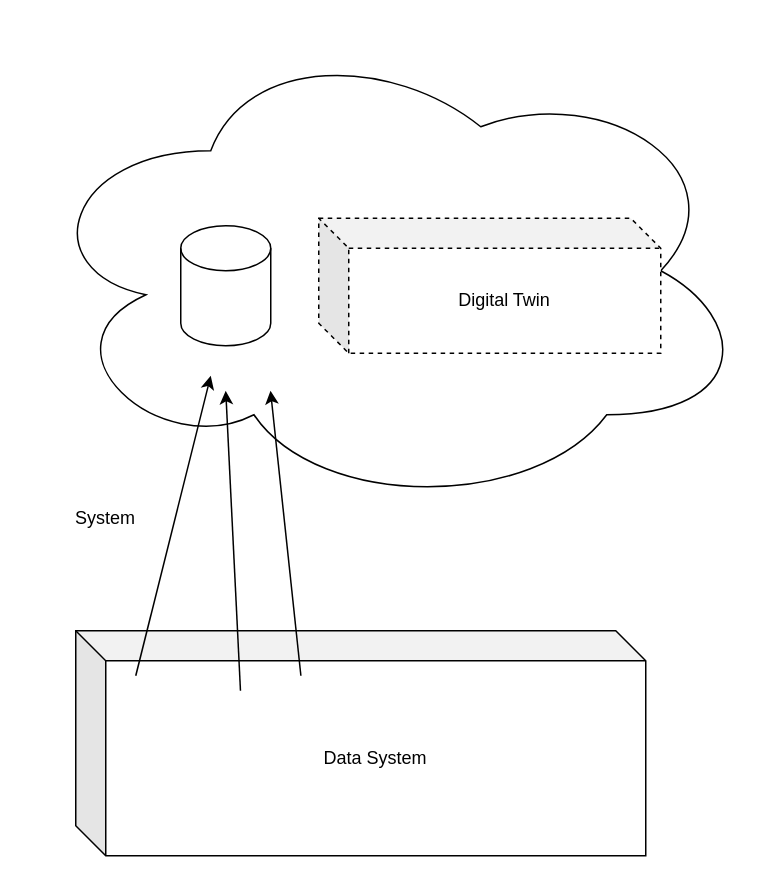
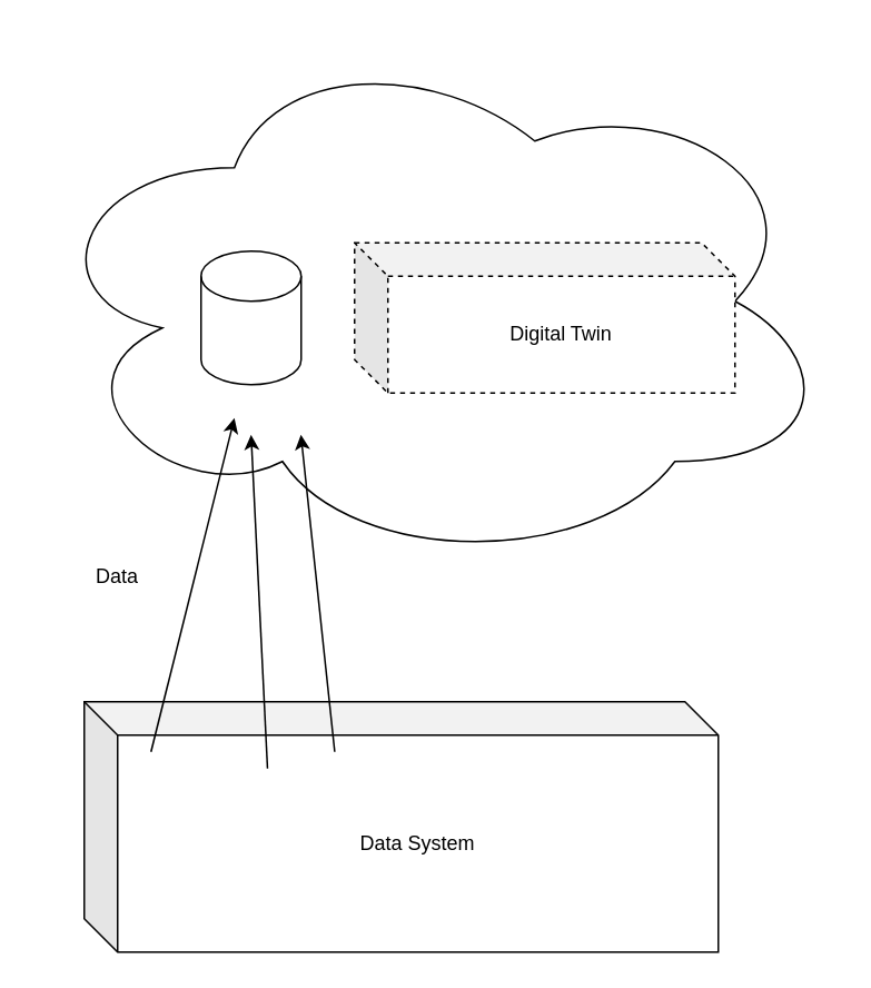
  <mxCell id="0" />
  <mxCell id="1" parent="0" />
  <mxCell id="2" value="" style="ellipse;shape=cloud;whiteSpace=wrap;html=1;" parent="1" vertex="1"><mxGeometry x="20" y="20" width="480" height="320" as="geometry" /></mxCell>
  <mxCell id="3" value="" style="shape=cylinder3;whiteSpace=wrap;html=1;boundedLbl=1;backgroundOutline=1;size=15;" parent="1" vertex="1"><mxGeometry x="120" y="150" width="60" height="80" as="geometry" /></mxCell>
  <mxCell id="4" value="Data System" style="shape=cube;whiteSpace=wrap;html=1;boundedLbl=1;backgroundOutline=1;darkOpacity=0.05;darkOpacity2=0.1;" parent="1" vertex="1"><mxGeometry x="50" y="420" width="380" height="150" as="geometry" /></mxCell>
  <mxCell id="5" value="" style="endArrow=classic;html=1;rounded=0;entryX=0.25;entryY=0.719;entryDx=0;entryDy=0;entryPerimeter=0;" parent="1" target="2" edge="1"><mxGeometry width="50" height="50" relative="1" as="geometry"><mxPoint x="90" y="450" as="sourcePoint" /><mxPoint x="140" y="400" as="targetPoint" /></mxGeometry></mxCell>
  <mxCell id="6" value="" style="endArrow=classic;html=1;rounded=0;entryX=0.25;entryY=0.719;entryDx=0;entryDy=0;entryPerimeter=0;exitX=0.289;exitY=0.267;exitDx=0;exitDy=0;exitPerimeter=0;" parent="1" source="4" edge="1"><mxGeometry width="50" height="50" relative="1" as="geometry"><mxPoint x="100" y="460" as="sourcePoint" /><mxPoint x="150" y="260.08" as="targetPoint" /></mxGeometry></mxCell>
  <mxCell id="7" value="" style="endArrow=classic;html=1;rounded=0;entryX=0.333;entryY=0.75;entryDx=0;entryDy=0;entryPerimeter=0;exitX=0.395;exitY=0.2;exitDx=0;exitDy=0;exitPerimeter=0;" parent="1" source="4" target="2" edge="1"><mxGeometry width="50" height="50" relative="1" as="geometry"><mxPoint x="110" y="470" as="sourcePoint" /><mxPoint x="160" y="270.08" as="targetPoint" /></mxGeometry></mxCell>
- <mxCell id="8" value="System" style="text;html=1;strokeColor=none;fillColor=none;align=center;verticalAlign=middle;whiteSpace=wrap;rounded=0;" parent="1" vertex="1"><mxGeometry x="40" y="330" width="60" height="30" as="geometry" /></mxCell>
+ <mxCell id="8" value="Data" style="text;html=1;strokeColor=none;fillColor=none;align=center;verticalAlign=middle;whiteSpace=wrap;rounded=0;" parent="1" vertex="1"><mxGeometry x="40" y="330" width="60" height="30" as="geometry" /></mxCell>
  <mxCell id="9" value="Digital Twin" style="shape=cube;whiteSpace=wrap;html=1;boundedLbl=1;backgroundOutline=1;darkOpacity=0.05;darkOpacity2=0.1;dashed=1;" parent="1" vertex="1"><mxGeometry x="212" y="145" width="228" height="90" as="geometry" /></mxCell>
